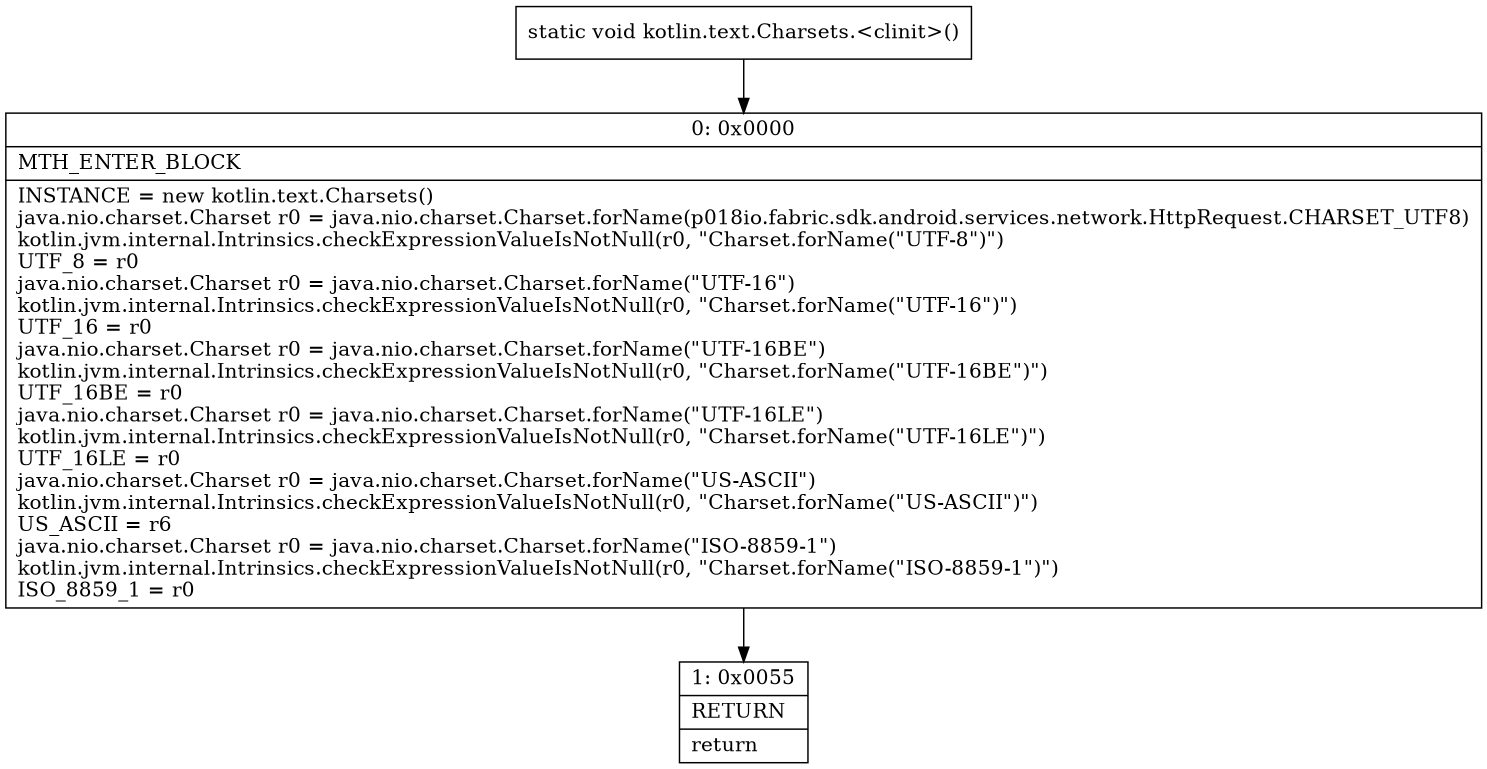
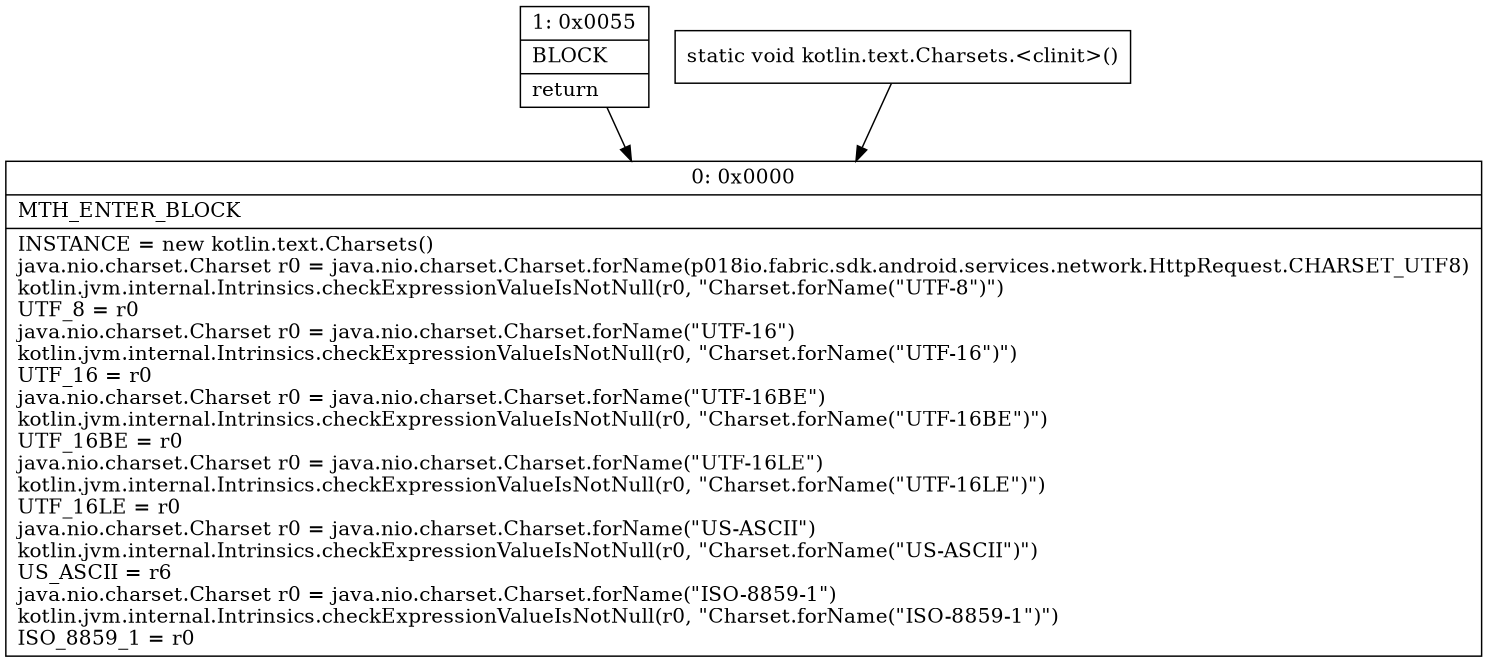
  digraph {
    node [shape=record]
    n1 [label="{0\:\ 0x0000|MTH_ENTER_BLOCK\l|INSTANCE = new kotlin.text.Charsets()\ljava.nio.charset.Charset r0 = java.nio.charset.Charset.forName(p018io.fabric.sdk.android.services.network.HttpRequest.CHARSET_UTF8)\lkotlin.jvm.internal.Intrinsics.checkExpressionValueIsNotNull(r0, \"Charset.forName(\"UTF\-8\")\")\lUTF_8 = r0\ljava.nio.charset.Charset r0 = java.nio.charset.Charset.forName(\"UTF\-16\")\lkotlin.jvm.internal.Intrinsics.checkExpressionValueIsNotNull(r0, \"Charset.forName(\"UTF\-16\")\")\lUTF_16 = r0\ljava.nio.charset.Charset r0 = java.nio.charset.Charset.forName(\"UTF\-16BE\")\lkotlin.jvm.internal.Intrinsics.checkExpressionValueIsNotNull(r0, \"Charset.forName(\"UTF\-16BE\")\")\lUTF_16BE = r0\ljava.nio.charset.Charset r0 = java.nio.charset.Charset.forName(\"UTF\-16LE\")\lkotlin.jvm.internal.Intrinsics.checkExpressionValueIsNotNull(r0, \"Charset.forName(\"UTF\-16LE\")\")\lUTF_16LE = r0\ljava.nio.charset.Charset r0 = java.nio.charset.Charset.forName(\"US\-ASCII\")\lkotlin.jvm.internal.Intrinsics.checkExpressionValueIsNotNull(r0, \"Charset.forName(\"US\-ASCII\")\")\lUS_ASCII = r6\ljava.nio.charset.Charset r0 = java.nio.charset.Charset.forName(\"ISO\-8859\-1\")\lkotlin.jvm.internal.Intrinsics.checkExpressionValueIsNotNull(r0, \"Charset.forName(\"ISO\-8859\-1\")\")\lISO_8859_1 = r0\l}"]
-   n2 [label="{1\:\ 0x0055|RETURN\l|return\l}"]
+   n2 [label="{1\:\ 0x0055|BLOCK\l|return\l}"]
    n3 [label="{static void kotlin.text.Charsets.\<clinit\>() }"]
-   n1 -> n2
+   n2 -> n1
    n3 -> n1
  }
